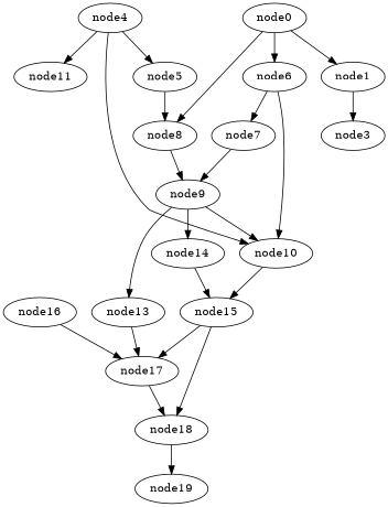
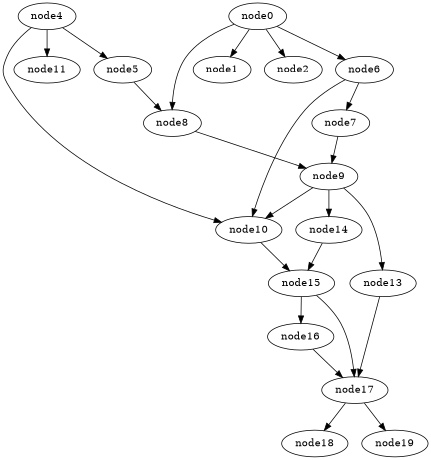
  digraph {
    node18
    node19
    node17
    node16
    node15
    node14
    node13
    node10
    node9
    node8
    node7
    node6
    node5
    node4
    node11
    node1
-   node3
    node0
-   node18 -> node19
+   node2
+   node17 -> node19
    node17 -> node18
    node16 -> node17
    node15 -> node17
-   node15 -> node18
+   node15 -> node16
    node14 -> node15
    node13 -> node17
    node10 -> node15
    node9 -> node14
    node9 -> node13
    node9 -> node10
    node8 -> node9
    node7 -> node9
    node6 -> node10
    node6 -> node7
    node5 -> node8
    node4 -> node10
    node4 -> node5
    node4 -> node11
-   node1 -> node3
    node0 -> node8
    node0 -> node6
    node0 -> node1
+   node0 -> node2
  }
